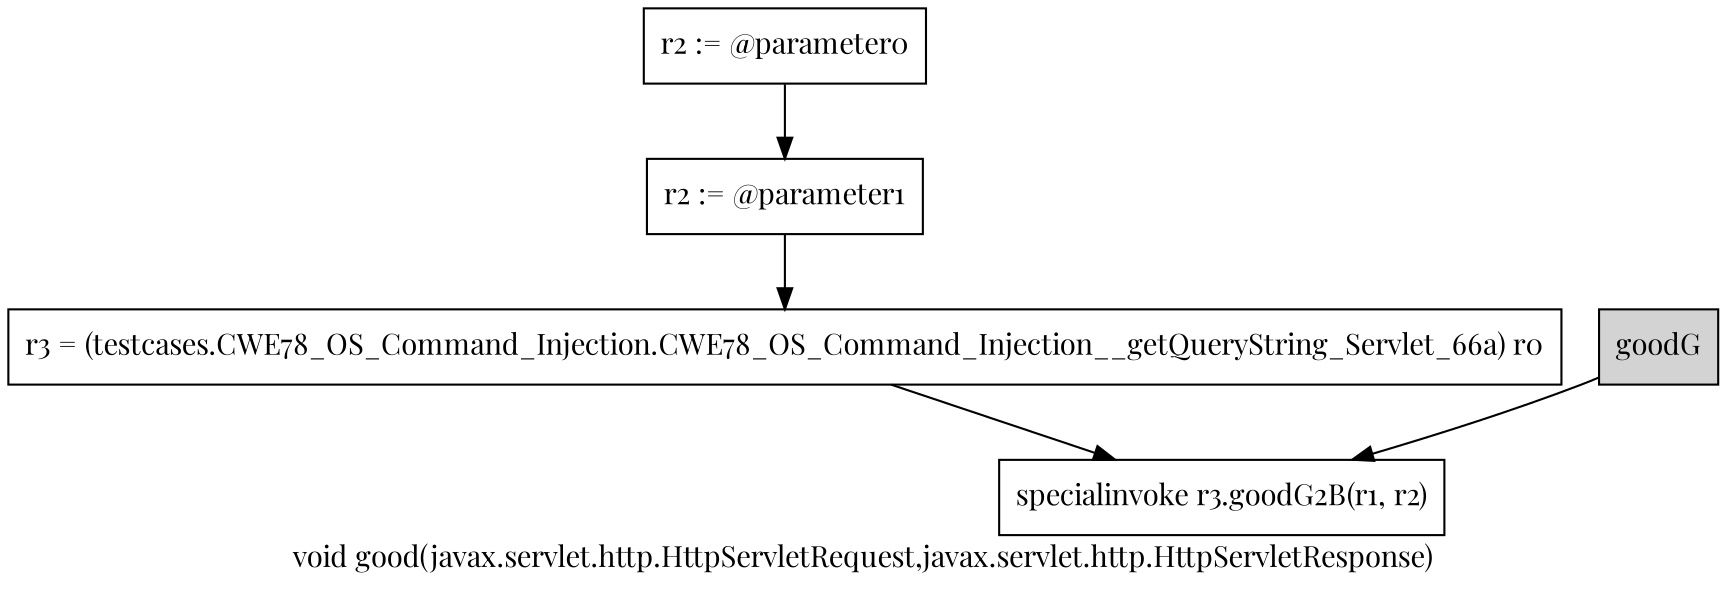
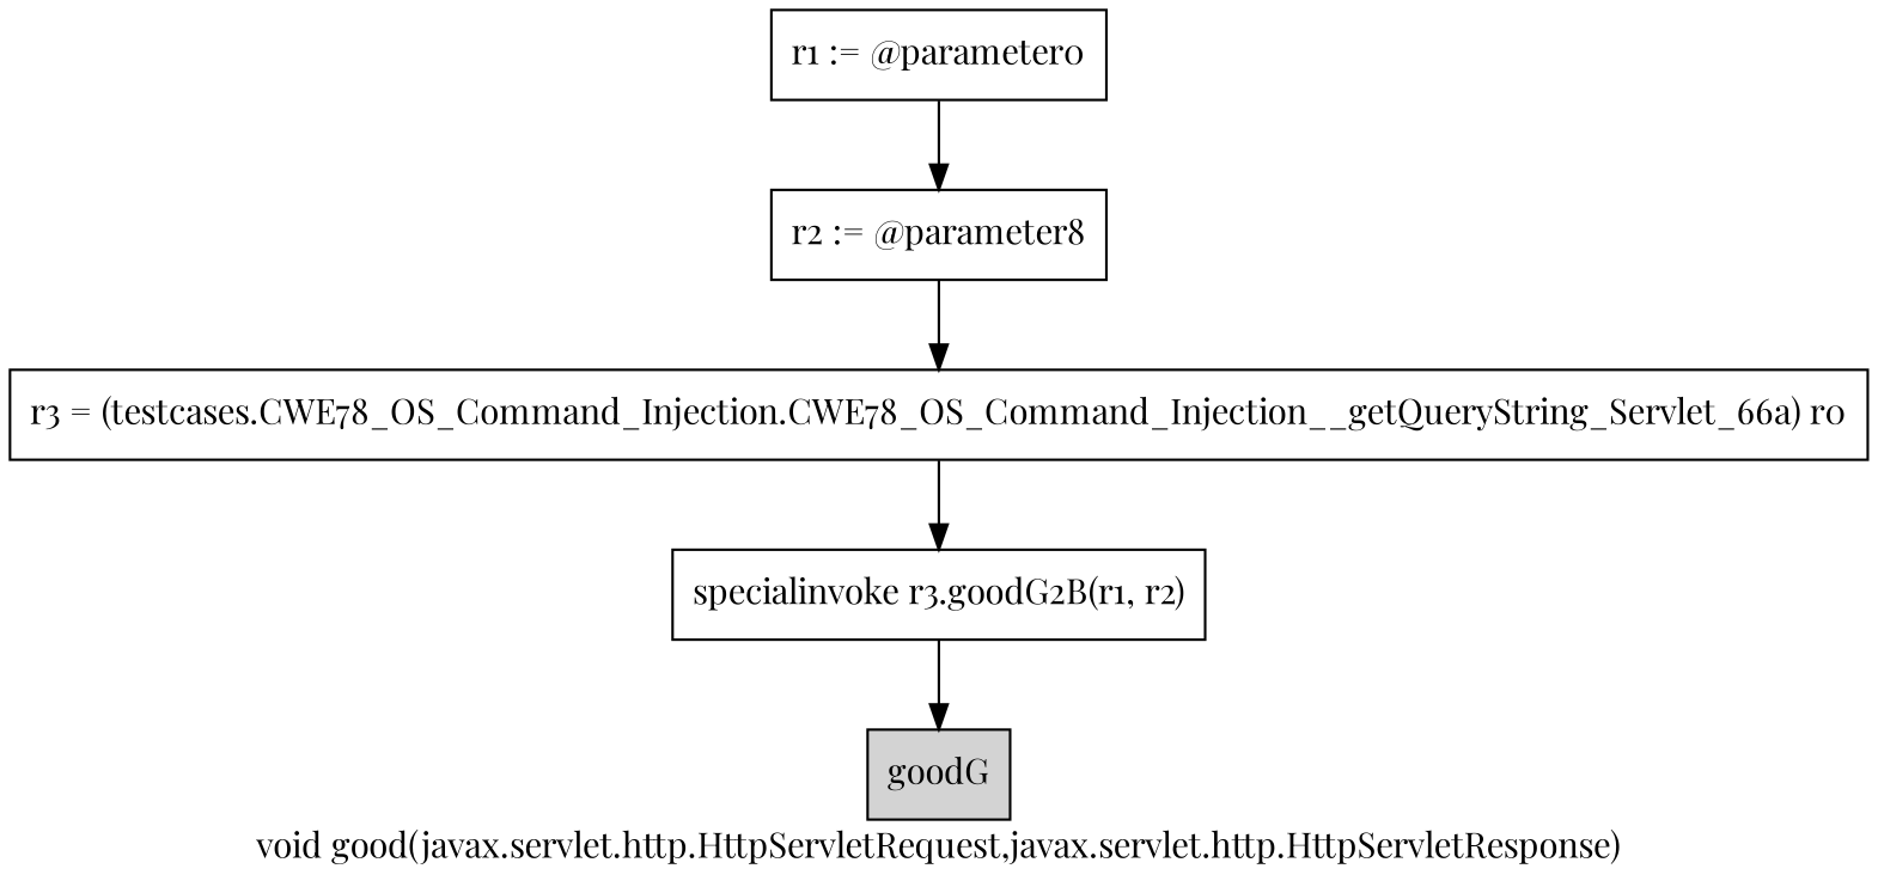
  digraph {
    fontname="Playfair Display"
    label="void good(javax.servlet.http.HttpServletRequest,javax.servlet.http.HttpServletResponse)"
    node [fontname="Playfair Display" shape=box]
    edge [fontname="Playfair Display"]
-   n1 [label="r2 := @parameter0"]
-   n2 [label="r2 := @parameter1"]
+   n1 [label="r1 := @parameter0"]
+   n2 [label="r2 := @parameter8"]
    n3 [label="r3 = (testcases.CWE78_OS_Command_Injection.CWE78_OS_Command_Injection__getQueryString_Servlet_66a) r0"]
    n4 [label="specialinvoke r3.goodG2B(r1, r2)"]
    n5 [fillcolor=lightgray label=goodG style=filled]
    n1 -> n2
    n2 -> n3
    n3 -> n4
-   n5 -> n4
+   n4 -> n5
  }
